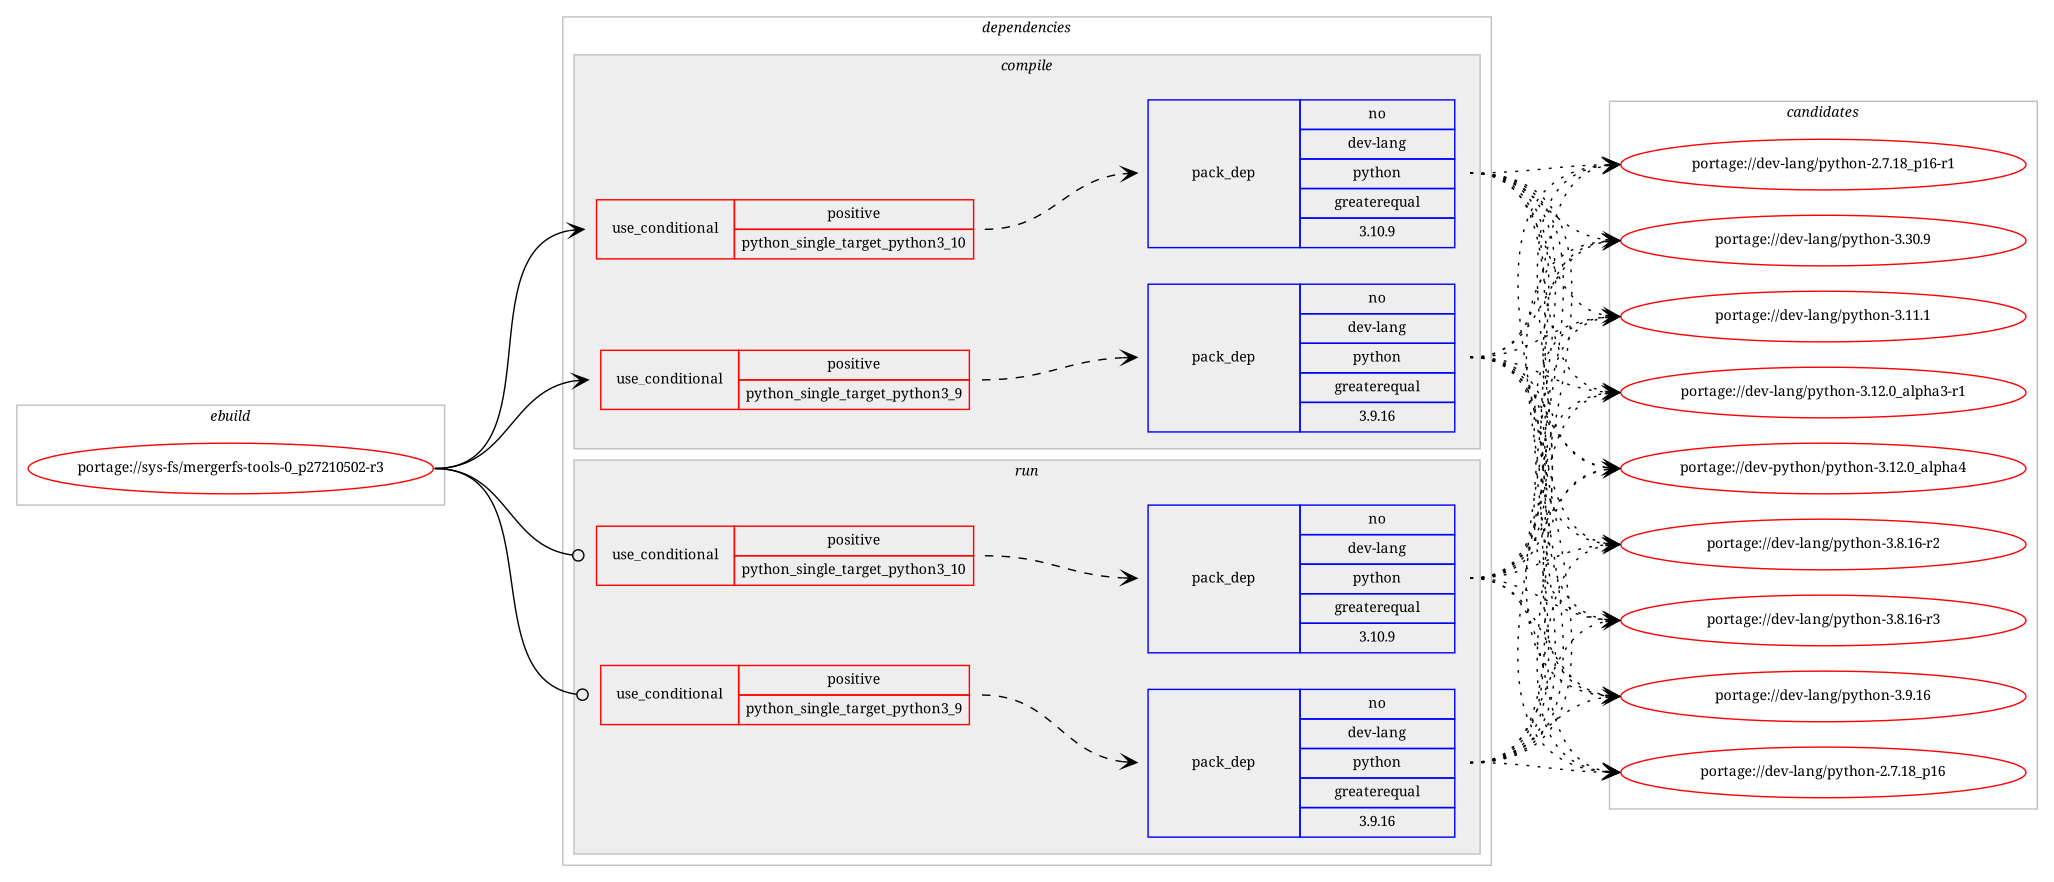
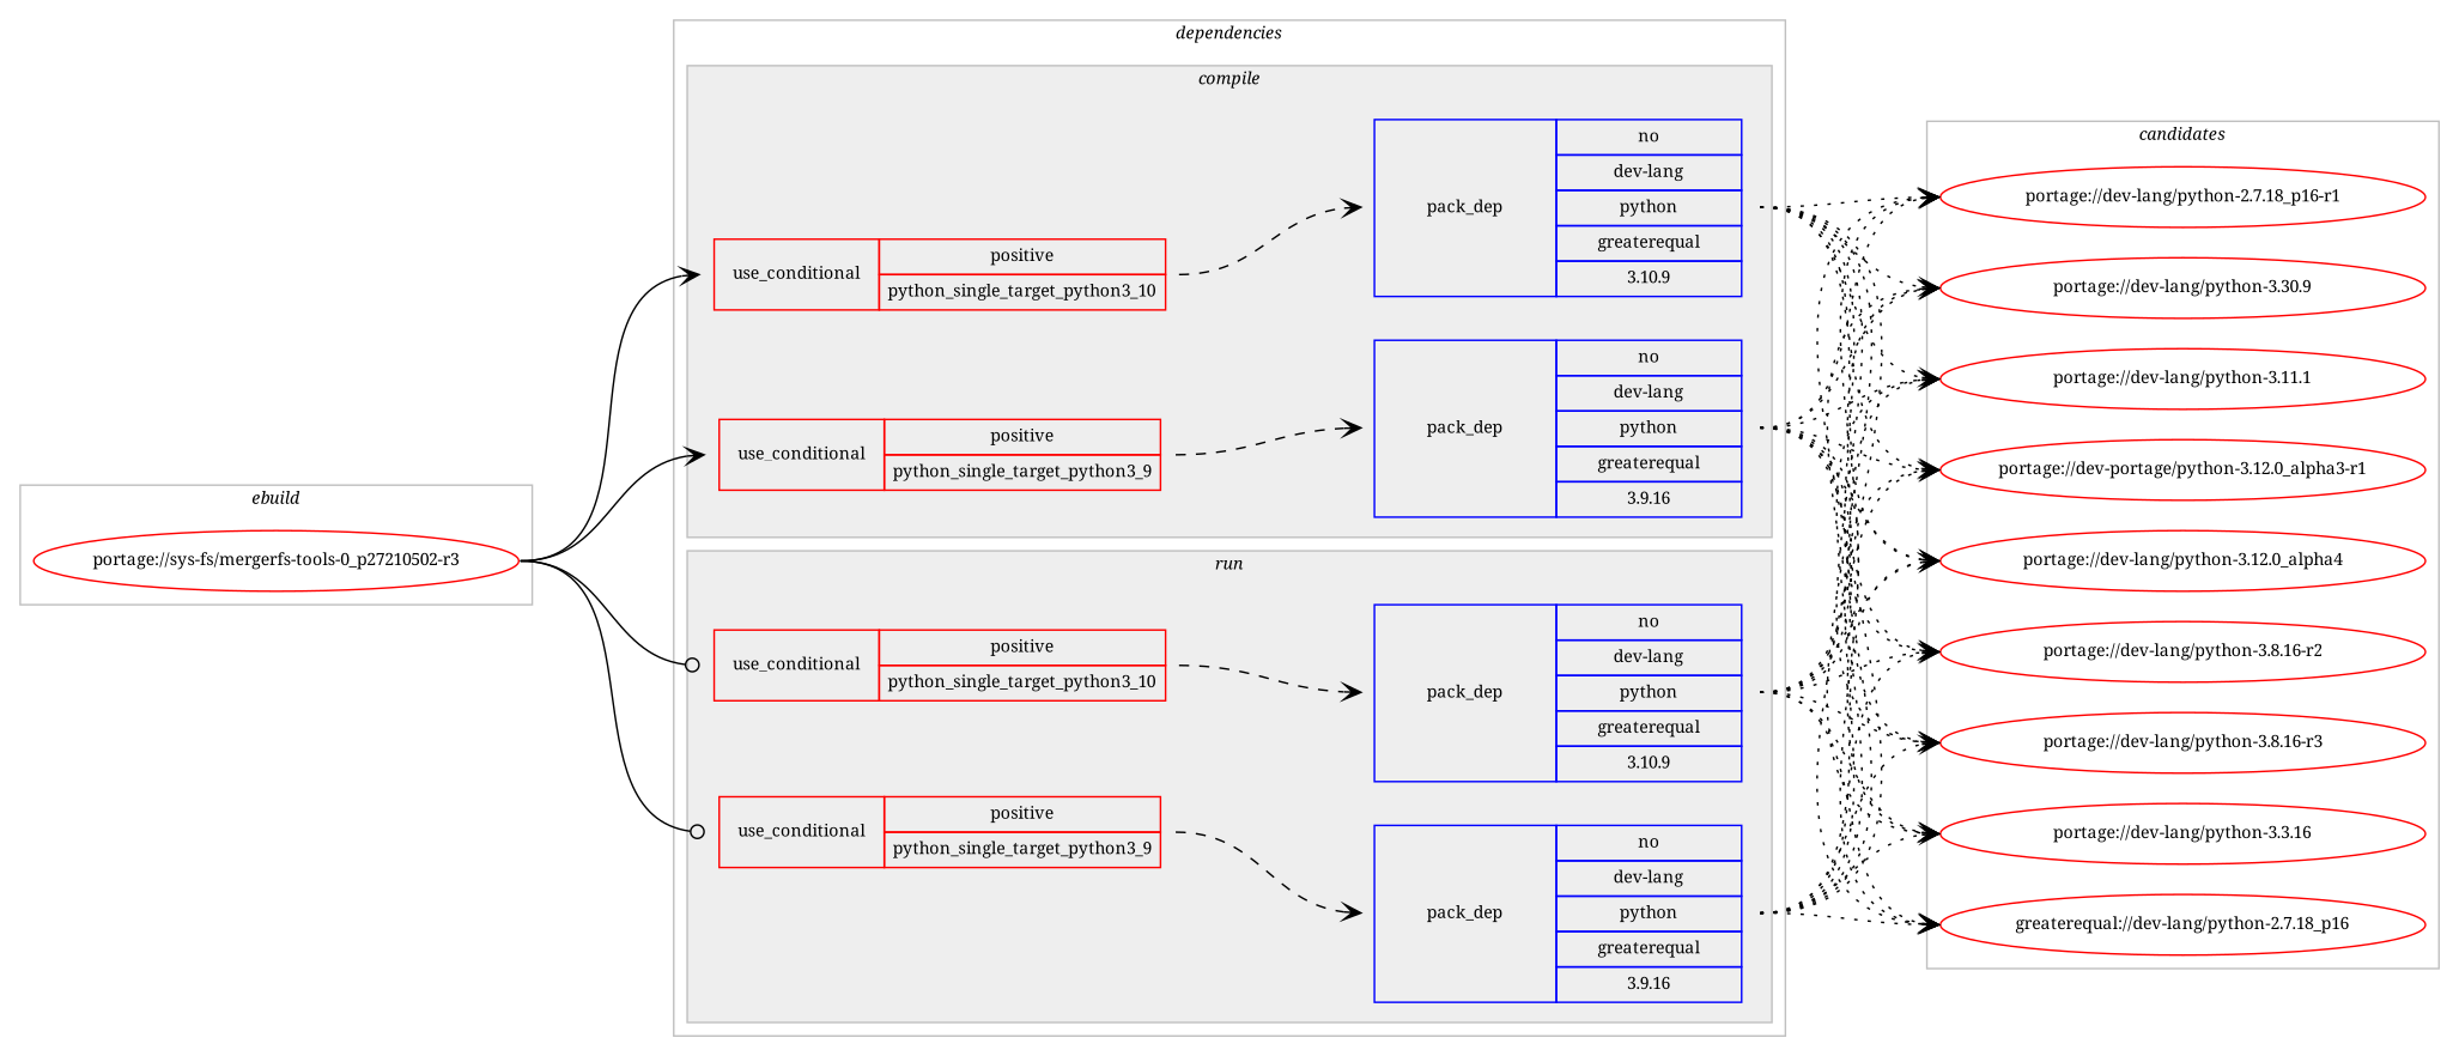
  digraph {
    compound=true
    concentrate=true
    fontname="Noto Serif"
    fontsize=10
    newrank=true
    rankdir=LR
    ranksep=1.5
    node [color=red fontname="Noto Serif" fontsize=10]
    edge [arrowhead=vee fontname="Noto Serif" headport=w style=dotted tailport=e weight=100]
    n1 [label="portage://sys-fs/mergerfs-tools-0_p27210502-r3" width=4]
    n2 [color=blue label=<<TABLE BORDER="0" CELLBORDER="1" CELLSPACING="0" CELLPADDING="4" WIDTH="220"><TR><TD ROWSPAN="6" CELLPADDING="30">pack_dep</TD></TR><TR><TD WIDTH="110">no</TD></TR><TR><TD>dev-lang</TD></TR><TR><TD>python</TD></TR><TR><TD>greaterequal</TD></TR><TR><TD>3.10.9</TD></TR></TABLE>> shape=none]
    n3 [label=<<TABLE BORDER="0" CELLBORDER="1" CELLSPACING="0" CELLPADDING="4"><TR><TD ROWSPAN="3" CELLPADDING="10">use_conditional</TD></TR><TR><TD>positive</TD></TR><TR><TD>python_single_target_python3_10</TD></TR></TABLE>> shape=none]
    n4 [color=blue label=<<TABLE BORDER="0" CELLBORDER="1" CELLSPACING="0" CELLPADDING="4" WIDTH="220"><TR><TD ROWSPAN="6" CELLPADDING="30">pack_dep</TD></TR><TR><TD WIDTH="110">no</TD></TR><TR><TD>dev-lang</TD></TR><TR><TD>python</TD></TR><TR><TD>greaterequal</TD></TR><TR><TD>3.9.16</TD></TR></TABLE>> shape=none]
    n5 [label=<<TABLE BORDER="0" CELLBORDER="1" CELLSPACING="0" CELLPADDING="4"><TR><TD ROWSPAN="3" CELLPADDING="10">use_conditional</TD></TR><TR><TD>positive</TD></TR><TR><TD>python_single_target_python3_9</TD></TR></TABLE>> shape=none]
    n6 [color=blue label=<<TABLE BORDER="0" CELLBORDER="1" CELLSPACING="0" CELLPADDING="4" WIDTH="220"><TR><TD ROWSPAN="6" CELLPADDING="30">pack_dep</TD></TR><TR><TD WIDTH="110">no</TD></TR><TR><TD>dev-lang</TD></TR><TR><TD>python</TD></TR><TR><TD>greaterequal</TD></TR><TR><TD>3.10.9</TD></TR></TABLE>> shape=none]
    n7 [label=<<TABLE BORDER="0" CELLBORDER="1" CELLSPACING="0" CELLPADDING="4"><TR><TD ROWSPAN="3" CELLPADDING="10">use_conditional</TD></TR><TR><TD>positive</TD></TR><TR><TD>python_single_target_python3_10</TD></TR></TABLE>> shape=none]
    n8 [color=blue label=<<TABLE BORDER="0" CELLBORDER="1" CELLSPACING="0" CELLPADDING="4" WIDTH="220"><TR><TD ROWSPAN="6" CELLPADDING="30">pack_dep</TD></TR><TR><TD WIDTH="110">no</TD></TR><TR><TD>dev-lang</TD></TR><TR><TD>python</TD></TR><TR><TD>greaterequal</TD></TR><TR><TD>3.9.16</TD></TR></TABLE>> shape=none]
    n9 [label=<<TABLE BORDER="0" CELLBORDER="1" CELLSPACING="0" CELLPADDING="4"><TR><TD ROWSPAN="3" CELLPADDING="10">use_conditional</TD></TR><TR><TD>positive</TD></TR><TR><TD>python_single_target_python3_9</TD></TR></TABLE>> shape=none]
-   n10 [label="portage://dev-lang/python-2.7.18_p16" width=4]
+   n10 [label="greaterequal://dev-lang/python-2.7.18_p16" width=4]
    n11 [label="portage://dev-lang/python-2.7.18_p16-r1" width=4]
    n12 [label="portage://dev-lang/python-3.30.9" width=4]
    n13 [label="portage://dev-lang/python-3.11.1" width=4]
-   n14 [label="portage://dev-lang/python-3.12.0_alpha3-r1" width=4]
-   n15 [label="portage://dev-python/python-3.12.0_alpha4" width=4]
+   n14 [label="portage://dev-portage/python-3.12.0_alpha3-r1" width=4]
+   n15 [label="portage://dev-lang/python-3.12.0_alpha4" width=4]
    n16 [label="portage://dev-lang/python-3.8.16-r2" width=4]
    n17 [label="portage://dev-lang/python-3.8.16-r3" width=4]
-   n18 [label="portage://dev-lang/python-3.9.16" width=4]
+   n18 [label="portage://dev-lang/python-3.3.16" width=4]
    subgraph cluster_1 {
      color=gray
      label=<<i>ebuild</i>>
      rank=same
      n1
    }
    subgraph cluster_2 {
      color=gray
      label=<<i>dependencies</i>>
      subgraph cluster_3 {
        color=gray
        fillcolor="#eeeeee"
        label=<<i>compile</i>>
        style=filled
        subgraph sub_4 {
          color=gray
          fillcolor="#eeeeee"
          label=<<i>compile</i>>
          style=filled
          n3
          subgraph sub_5 {
            color=gray
            fillcolor="#eeeeee"
            label=<<i>compile</i>>
            style=filled
            n2
          }
        }
        subgraph sub_6 {
          color=gray
          fillcolor="#eeeeee"
          label=<<i>compile</i>>
          style=filled
          n5
          subgraph sub_7 {
            color=gray
            fillcolor="#eeeeee"
            label=<<i>compile</i>>
            style=filled
            n4
          }
        }
      }
      subgraph cluster_8 {
        color=gray
        fillcolor="#eeeeee"
        label=<<i>compile and run</i>>
        style=filled
      }
      subgraph cluster_9 {
        color=gray
        fillcolor="#eeeeee"
        label=<<i>run</i>>
        style=filled
        subgraph sub_10 {
          color=gray
          fillcolor="#eeeeee"
          label=<<i>run</i>>
          style=filled
          n7
          subgraph sub_11 {
            color=gray
            fillcolor="#eeeeee"
            label=<<i>run</i>>
            style=filled
            n6
          }
        }
        subgraph sub_12 {
          color=gray
          fillcolor="#eeeeee"
          label=<<i>run</i>>
          style=filled
          n9
          subgraph sub_13 {
            color=gray
            fillcolor="#eeeeee"
            label=<<i>run</i>>
            style=filled
            n8
          }
        }
      }
    }
    subgraph cluster_14 {
      color=gray
      label=<<i>candidates</i>>
      rank=same
      subgraph sub_15 {
        color=black
        label=<<i>candidates</i>>
        nodesep=1
        rank=same
        n10
        n11
        n12
        n13
        n14
        n15
        n16
        n17
        n18
      }
      subgraph sub_16 {
        color=black
        label=<<i>candidates</i>>
        nodesep=1
        rank=same
        n10
        n11
        n12
        n13
        n14
        n15
        n16
        n17
        n18
      }
      subgraph sub_17 {
        color=black
        label=<<i>candidates</i>>
        nodesep=1
        rank=same
        n10
        n11
        n12
        n13
        n14
        n15
        n16
        n17
        n18
      }
      subgraph sub_18 {
        color=black
        label=<<i>candidates</i>>
        nodesep=1
        rank=same
        n10
        n11
        n12
        n13
        n14
        n15
        n16
        n17
        n18
      }
    }
    n1 -> n3 [style=solid weight=20]
    n1 -> n5 [style=solid weight=20]
    n1 -> n7 [arrowhead=odot style=solid weight=20]
    n1 -> n9 [arrowhead=odot style=solid weight=20]
    n2 -> n10
    n2 -> n11
    n2 -> n12
    n2 -> n13
    n2 -> n14
    n2 -> n15
    n2 -> n16
    n2 -> n17
    n2 -> n18
    n3 -> n2 [style=dashed weight=20]
    n4 -> n10
    n4 -> n11
    n4 -> n12
    n4 -> n13
    n4 -> n14
    n4 -> n15
    n4 -> n16
    n4 -> n17
    n4 -> n18
    n5 -> n4 [style=dashed weight=20]
    n6 -> n10
    n6 -> n11
    n6 -> n12
    n6 -> n13
    n6 -> n14
    n6 -> n15
    n6 -> n16
    n6 -> n17
    n6 -> n18
    n7 -> n6 [style=dashed weight=20]
    n8 -> n10
    n8 -> n11
    n8 -> n12
    n8 -> n13
    n8 -> n14
    n8 -> n15
    n8 -> n16
    n8 -> n17
    n8 -> n18
    n9 -> n8 [style=dashed weight=20]
  }
